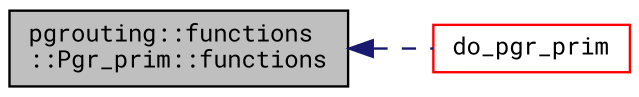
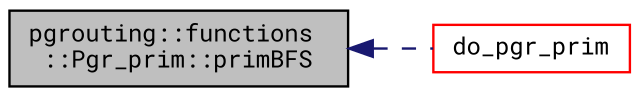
  digraph {
    rankdir=LR
    fontname="Roboto Mono"
    node [fontname="Roboto Mono" fontsize=10 shape=record style=filled]
-   n1 [color=black fillcolor=grey75 fontcolor=black height=0.2 label="pgrouting::functions\l::Pgr_prim::functions" width=0.4]
+   n1 [color=black fillcolor=grey75 fontcolor=black height=0.2 label="pgrouting::functions\l::Pgr_prim::primBFS" width=0.4]
    n2 [color=red fillcolor=white height=0.2 label=do_pgr_prim width=0.4]
    n1 -> n2 [color=midnightblue dir=back fontname="Roboto Mono" fontsize=10 labelfontname=Helvetica labelfontsize=10 style=dashed]
  }
